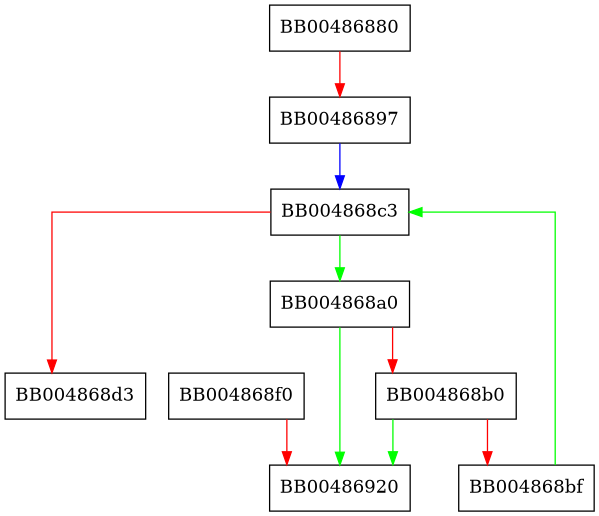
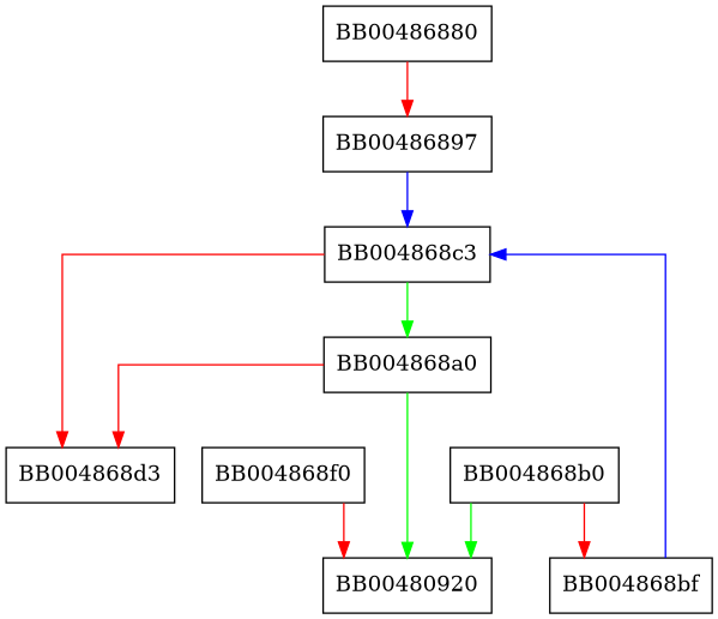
  digraph {
    splines=ortho
    node [shape=box]
    edge [color=red]
    BB00486880
    BB00486897
    BB004868c3
    BB004868f0
-   BB00486920
+   BB00486920 [label=BB00480920]
    BB004868a0
    BB004868d3
    BB004868b0
    BB004868bf
    BB00486880 -> BB00486897
    BB00486897 -> BB004868c3 [color=blue]
    BB004868c3 -> BB004868a0 [color=green]
    BB004868c3 -> BB004868d3
    BB004868f0 -> BB00486920
    BB004868a0 -> BB00486920 [color=green]
-   BB004868a0 -> BB004868b0
+   BB004868a0 -> BB004868d3
    BB004868b0 -> BB00486920 [color=green]
    BB004868b0 -> BB004868bf
-   BB004868bf -> BB004868c3 [color=green]
+   BB004868bf -> BB004868c3 [color=blue]
  }
